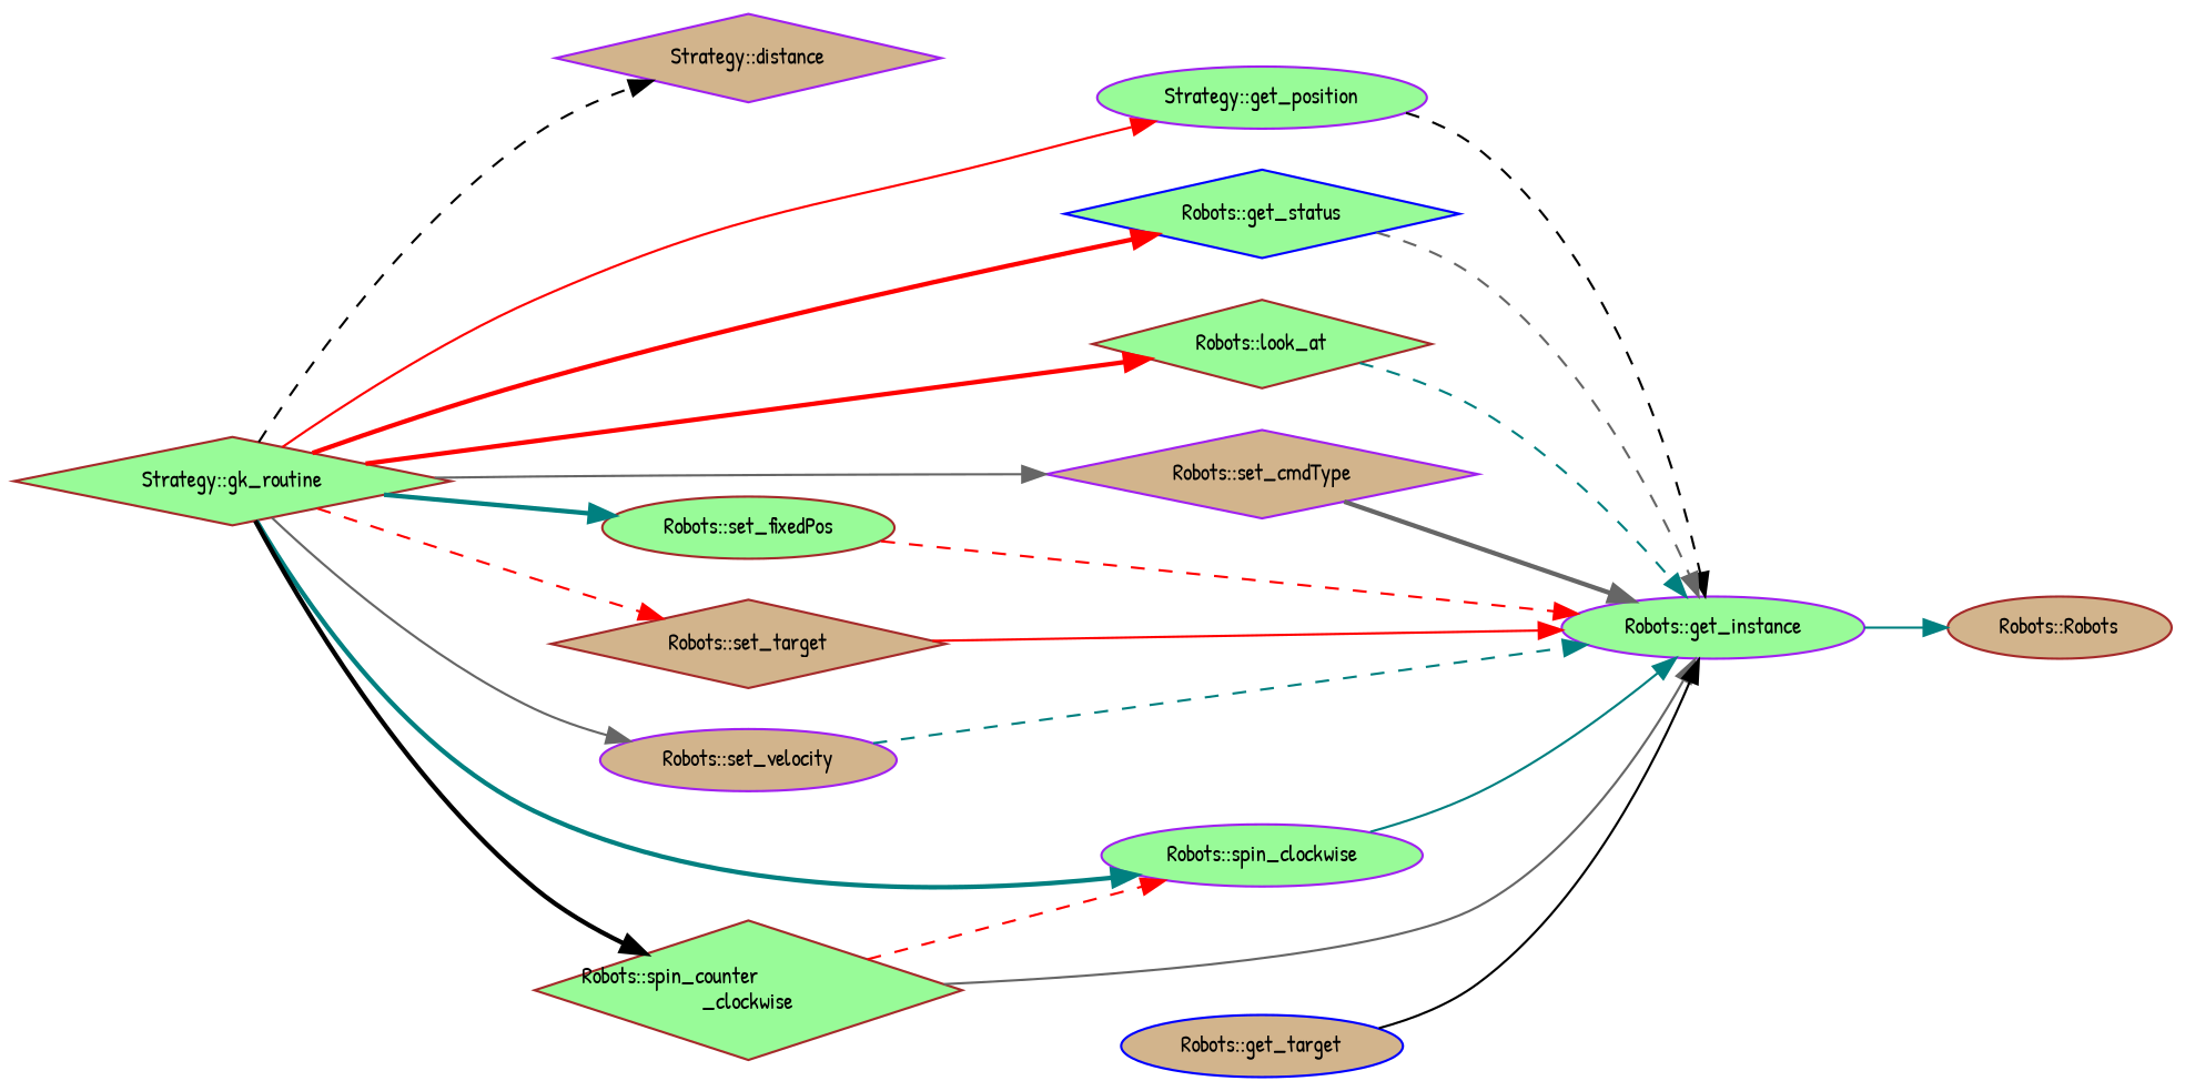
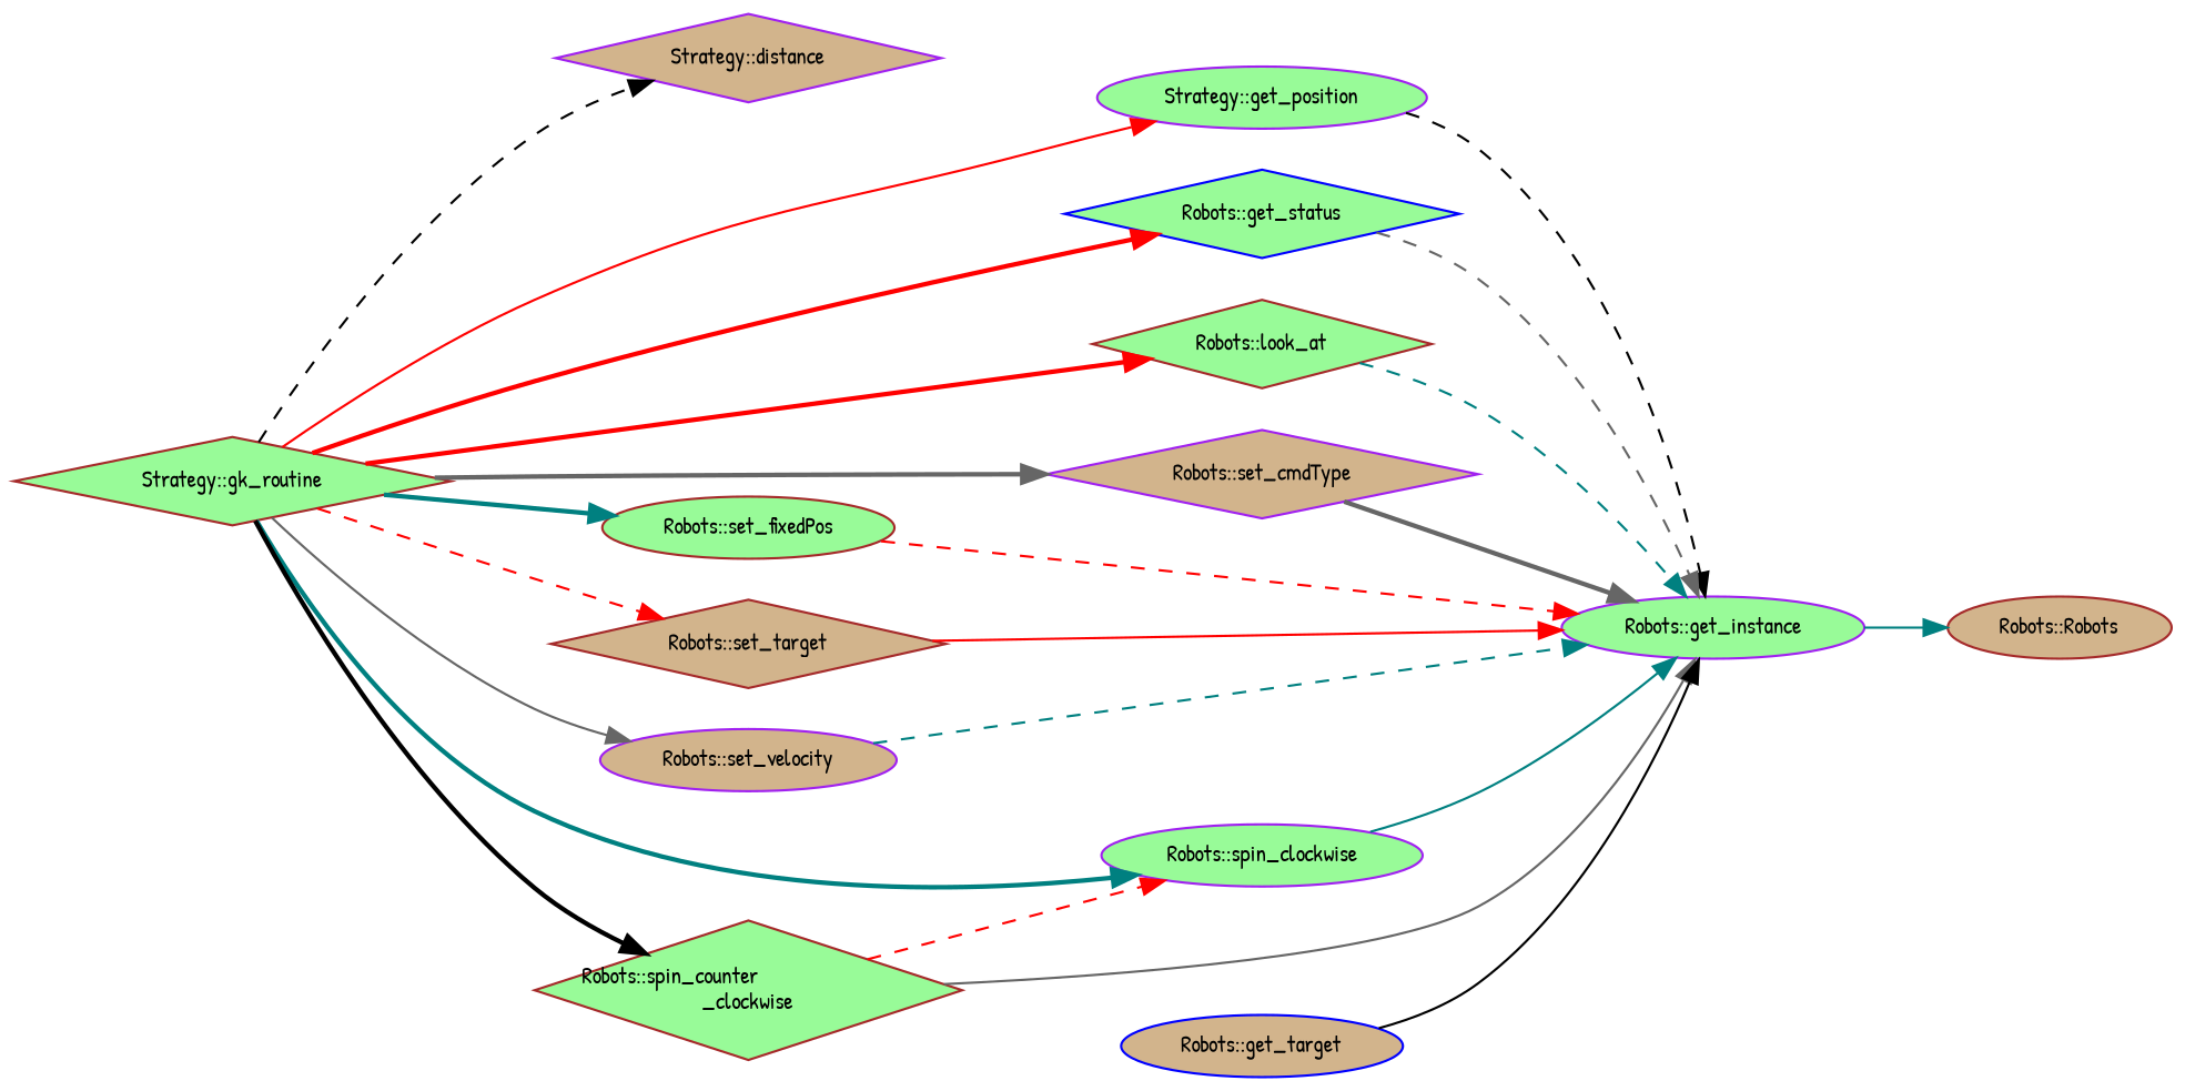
  digraph {
    fontname="Patrick Hand"
    rankdir=LR
    node [color=brown fillcolor=palegreen fontname="Patrick Hand" fontsize=10 shape=diamond style=filled]
    edge [color=red fontname="Patrick Hand" fontsize=10 labelfontname=Helvetica labelfontsize=10 style=dashed]
    n1 [fontcolor=black height=0.2 label="Strategy::gk_routine" width=0.4]
    n2 [color=purple fillcolor=tan height=0.2 label="Strategy::distance" width=0.4]
    n3 [color=purple height=0.2 label="Strategy::get_position" shape=ellipse width=0.4]
    n4 [color=blue height=0.2 label="Robots::get_status" width=0.4]
    n5 [height=0.2 label="Robots::look_at" width=0.4]
    n6 [color=purple fillcolor=tan height=0.2 label="Robots::set_cmdType" width=0.4]
    n7 [height=0.2 label="Robots::set_fixedPos" shape=ellipse width=0.4]
    n8 [fillcolor=tan height=0.2 label="Robots::set_target" width=0.4]
    n9 [color=purple fillcolor=tan height=0.2 label="Robots::set_velocity" shape=ellipse width=0.4]
    n10 [color=purple height=0.2 label="Robots::spin_clockwise" shape=ellipse width=0.4]
    n11 [height=0.2 label="Robots::spin_counter\l_clockwise" width=0.4]
    n12 [color=purple height=0.2 label="Robots::get_instance" shape=ellipse width=0.4]
    n13 [color=blue fillcolor=tan height=0.2 label="Robots::get_target" shape=ellipse width=0.4]
    n14 [fillcolor=tan height=0.2 label="Robots::Robots" shape=ellipse width=0.4]
    n1 -> n2 [color=black]
    n1 -> n3 [style=solid]
    n1 -> n4 [style=bold]
    n1 -> n5 [style=bold]
-   n1 -> n6 [color=gray40 style=solid]
+   n1 -> n6 [color=gray40 style=bold]
    n1 -> n7 [color=teal style=bold]
    n1 -> n8
    n1 -> n9 [color=gray40 style=solid]
    n1 -> n10 [color=teal style=bold]
    n1 -> n11 [color=black style=bold]
    n3 -> n12 [color=black]
    n4 -> n12 [color=gray40]
    n5 -> n12 [color=teal]
    n6 -> n12 [color=gray40 style=bold]
    n7 -> n12
    n8 -> n12 [style=solid]
    n9 -> n12 [color=teal]
    n10 -> n12 [color=teal style=solid]
    n11 -> n10
    n11 -> n12 [color=gray40 style=solid]
    n12 -> n14 [color=teal style=solid]
    n13 -> n12 [color=black style=solid]
  }
